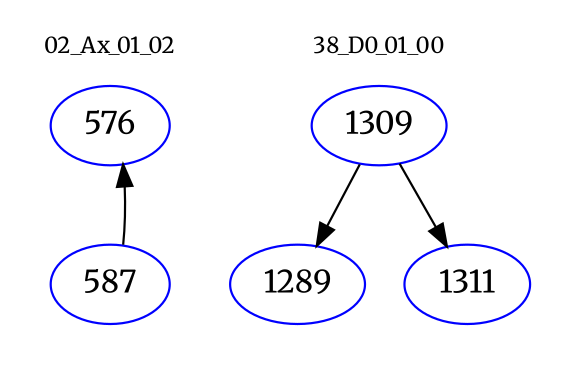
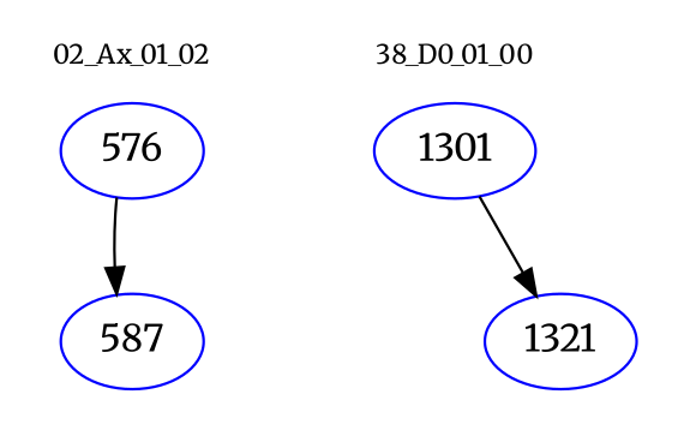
  digraph {
    fontname=Merriweather
    node [color=blue fontname=Merriweather]
    edge [color=black fontname=Merriweather]
    n1 [label=576]
    n2 [label=587]
-   n3 [label=1309]
-   n4 [label=1289]
-   n5 [label=1311]
+   n3 [label=1301]
+   n5 [label=1321]
    subgraph cluster_1 {
      color=white
      fontsize=10
      label="02_Ax_01_02"
      n1
      n2
    }
    subgraph cluster_2 {
      color=white
      fontsize=10
      label="38_D0_01_00"
      n3
-     n4
      n5
    }
-   n2 -> n1
-   n3 -> n4
+   n1 -> n2
    n3 -> n5
  }
